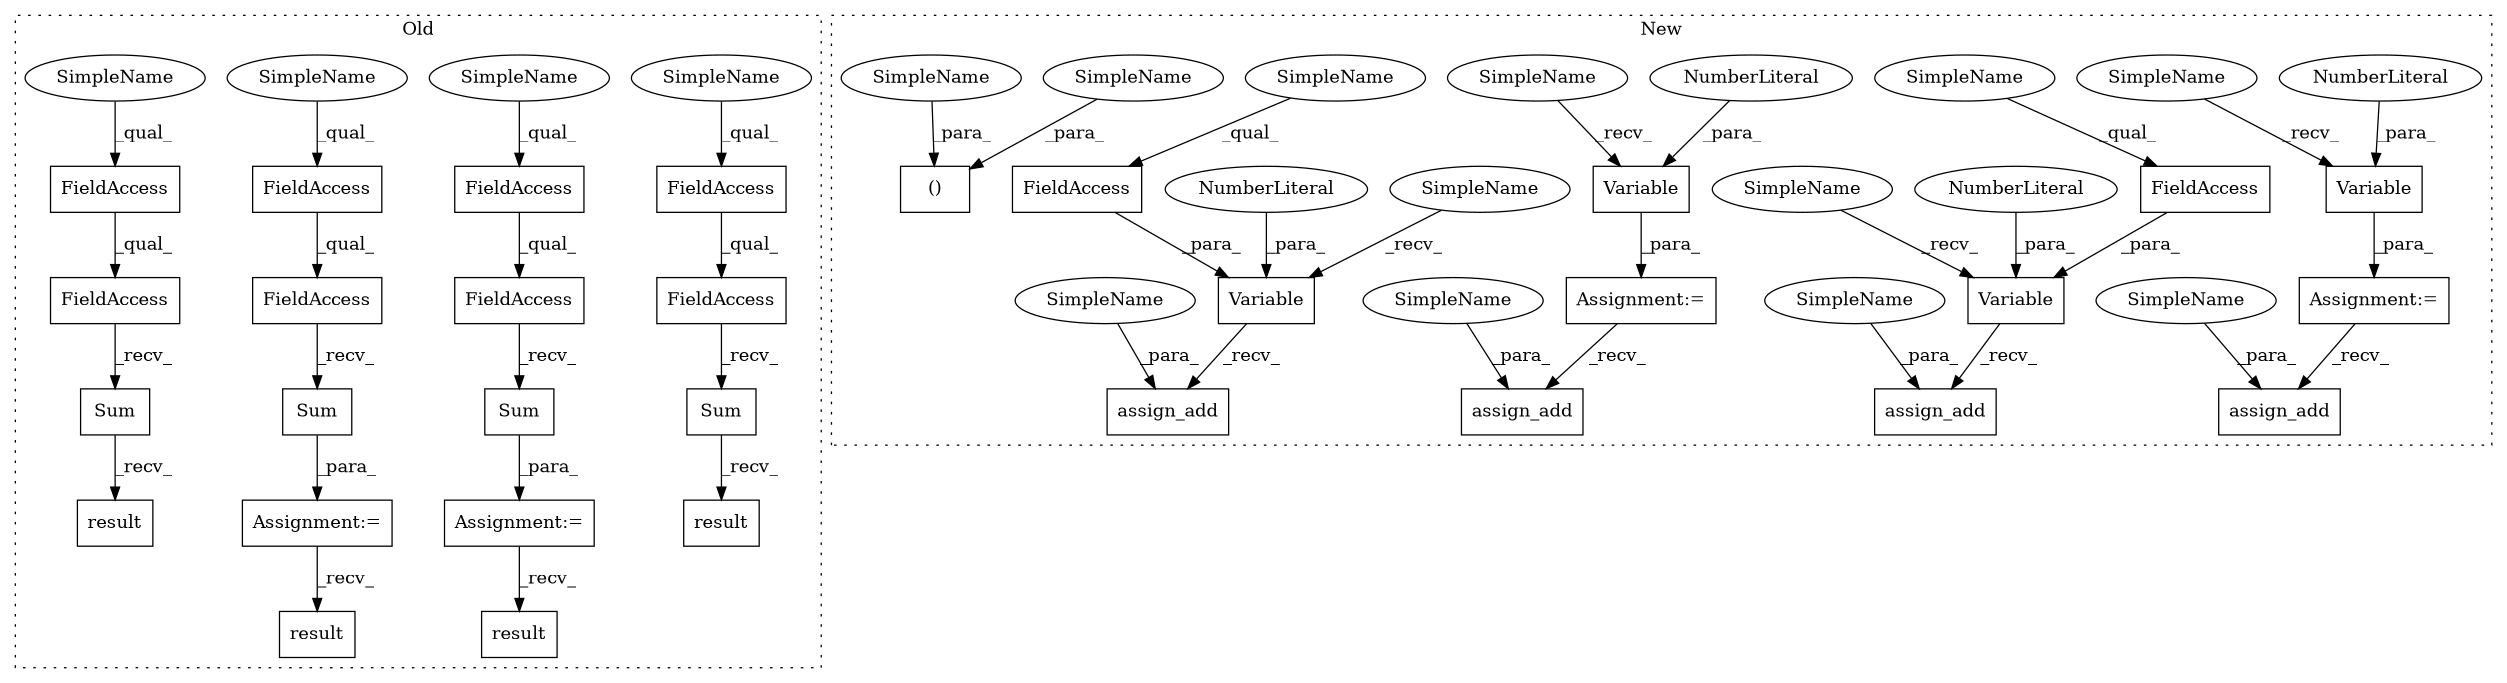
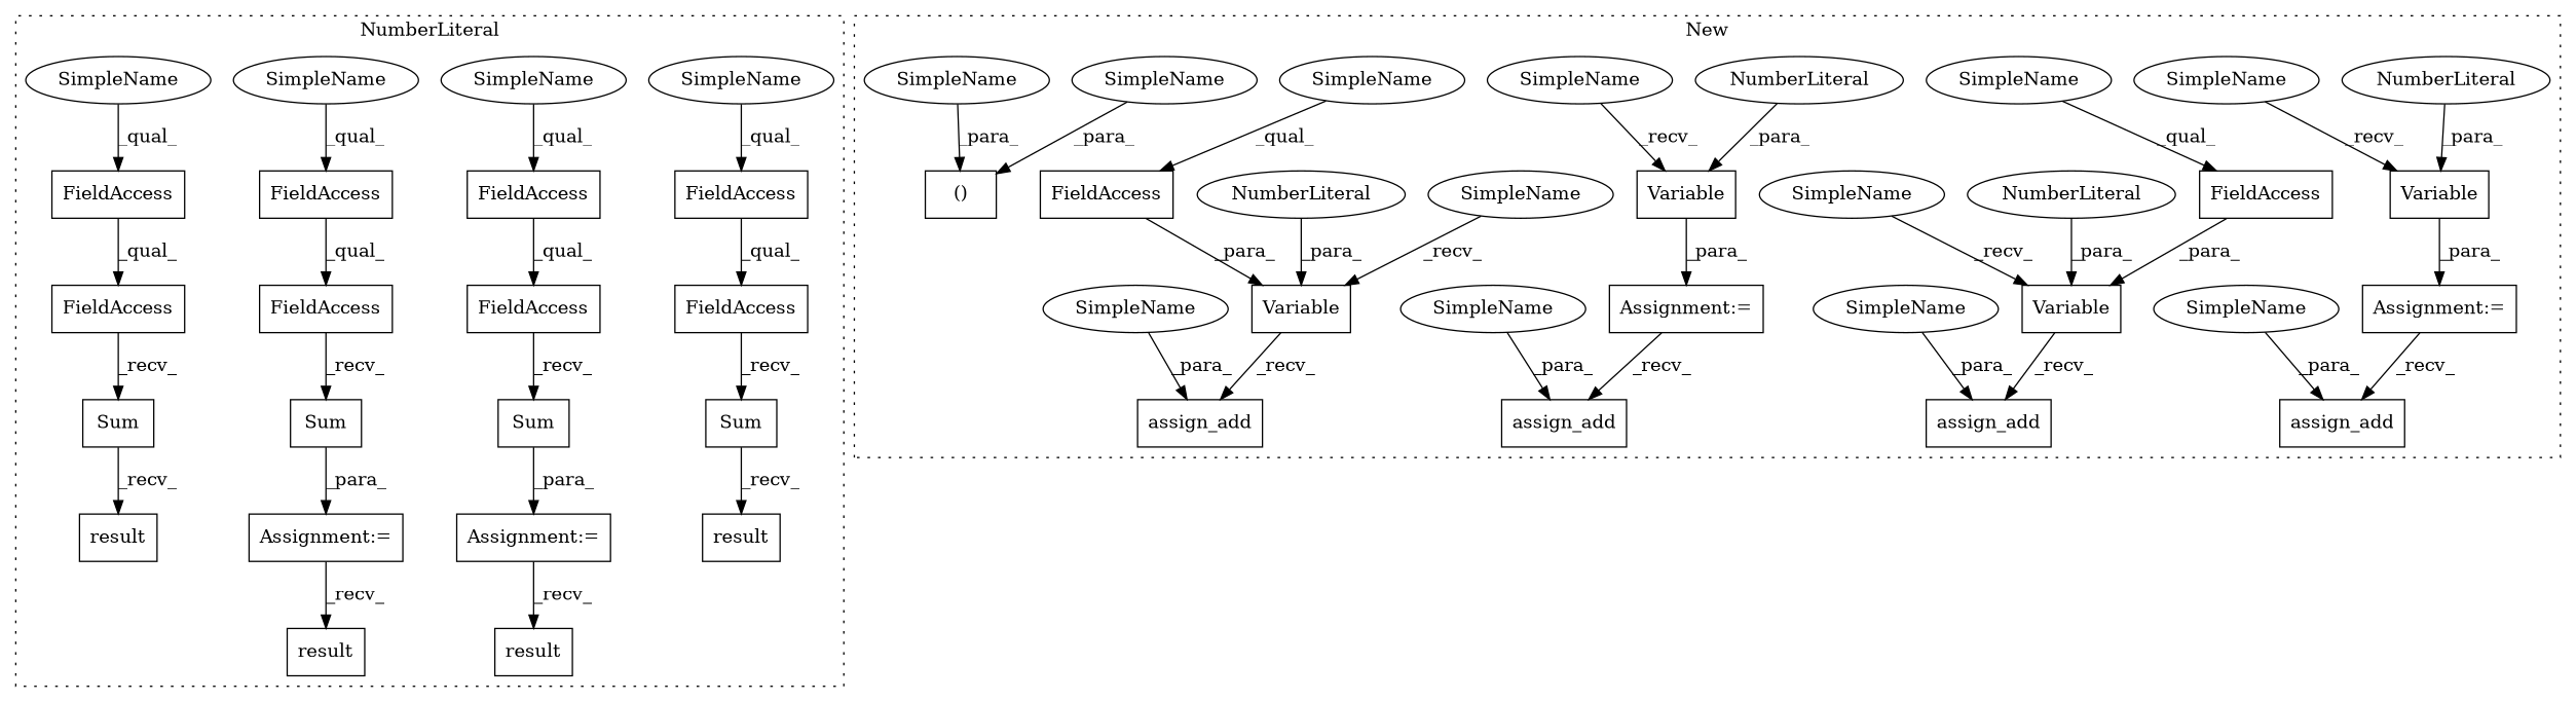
  digraph {
    node [a=32 l=10 s=3456 shape=box]
    n1 [l=5 label=Sum s=3481]
    n2 [l=8 label=result s=4624]
    n3 [a=22 l=24 label=FieldAccess]
    n4 [a=22 l=16 label=FieldAccess]
    n5 [a=22 l=16 label=FieldAccess s=3316]
    n6 [a=22 l=24 label=FieldAccess s=3316]
    n7 [a=22 l=16 label=FieldAccess s=3363]
    n8 [a=22 l=24 label=FieldAccess s=3363]
    n9 [a=22 l=16 label=FieldAccess s=3410]
    n10 [a=22 l=24 label=FieldAccess s=3410]
    n11 [l=5 label=Sum s=3341]
    n12 [l=8 label=result s=4901]
    n13 [l=5 label=Sum s=3435]
    n14 [l=8 label=result s=4597]
    n15 [l=5 label=Sum s=3388]
    n16 [l=8 label=result s=4945]
    n17 [a=7 l=1 label="Assignment:=" s=3315]
    n18 [a=7 l=1 label="Assignment:=" s=3409]
    n19 [a=42 label=SimpleName shape=ellipse]
    n20 [a=42 label=SimpleName s=3410 shape=ellipse]
    n21 [a=42 label=SimpleName s=3316 shape=ellipse]
    n22 [a=42 label=SimpleName s=3363 shape=ellipse]
    n23 [l="9,1" label=Variable s="3411,3438"]
    n24 [a=34 l=1 label=NumberLiteral s=3420 shape=ellipse]
    n25 [a=22 l=16 label=FieldAccess s=3422]
    n26 [l="9,1" label=Variable s="3507,3534"]
    n27 [a=34 l=1 label=NumberLiteral s=3516 shape=ellipse]
    n28 [l="9,1" label=Variable s="3467,3479"]
    n29 [a=34 l=3 label=NumberLiteral s=3476 shape=ellipse]
    n30 [l="9,1" label=Variable s="3371,3383"]
    n31 [a=34 l=3 label=NumberLiteral s=3380 shape=ellipse]
    n32 [l="11,1" label=assign_add s="4459,4479"]
    n33 [a=22 l=16 label=FieldAccess s=3518]
    n34 [l="11,1" label=assign_add s="4411,4438"]
    n35 [a=106 l=38 label="()" s=4278]
    n36 [l="11,1" label=assign_add s="4362,4389"]
    n37 [l="11,1" label=assign_add s="4500,4520"]
    n38 [a=7 l=1 label="Assignment:=" s=3455]
    n39 [a=7 l=1 label="Assignment:=" s=3359]
    n40 [a=42 label=SimpleName s=3400 shape=ellipse]
    n41 [a=42 label=SimpleName s=3518 shape=ellipse]
    n42 [a=42 label=SimpleName shape=ellipse]
    n43 [a=42 label=SimpleName s=3496 shape=ellipse]
    n44 [a=42 label=SimpleName s=3422 shape=ellipse]
    n45 [a=42 label=SimpleName s=3360 shape=ellipse]
    n46 [a=42 l=16 label=SimpleName s=4278 shape=ellipse]
    n47 [a=42 l=16 label=SimpleName s=4373 shape=ellipse]
    n48 [a=42 l=16 label=SimpleName s=4422 shape=ellipse]
    n49 [a=42 l=9 label=SimpleName s=4470 shape=ellipse]
    n50 [a=42 l=9 label=SimpleName s=4307 shape=ellipse]
    n51 [a=42 l=9 label=SimpleName s=4511 shape=ellipse]
    subgraph cluster_1 {
-     label=Old
+     label=NumberLiteral
      style=dotted
      n1
      n2
      n3
      n4
      n5
      n6
      n7
      n8
      n9
      n10
      n11
      n12
      n13
      n14
      n15
      n16
      n17
      n18
      n19
      n20
      n21
      n22
    }
    subgraph cluster_2 {
      label=New
      style=dotted
      n23
      n24
      n25
      n26
      n27
      n28
      n29
      n30
      n31
      n32
      n33
      n34
      n35
      n36
      n37
      n38
      n39
      n40
      n41
      n42
      n43
      n44
      n45
      n46
      n47
      n48
      n49
      n50
      n51
    }
    n1 -> n2 [label=_recv_]
    n3 -> n1 [label=_recv_]
    n4 -> n3 [label=_qual_]
    n5 -> n6 [label=_qual_]
    n6 -> n11 [label=_recv_]
    n7 -> n8 [label=_qual_]
    n8 -> n15 [label=_recv_]
    n9 -> n10 [label=_qual_]
    n10 -> n13 [label=_recv_]
    n11 -> n17 [label=_para_]
    n13 -> n18 [label=_para_]
    n15 -> n16 [label=_recv_]
    n17 -> n12 [label=_recv_]
    n18 -> n14 [label=_recv_]
    n19 -> n4 [label=_qual_]
    n20 -> n9 [label=_qual_]
    n21 -> n5 [label=_qual_]
    n22 -> n7 [label=_qual_]
    n23 -> n32 [label=_recv_]
    n24 -> n23 [label=_para_]
    n25 -> n23 [label=_para_]
    n26 -> n37 [label=_recv_]
    n27 -> n26 [label=_para_]
    n28 -> n38 [label=_para_]
    n29 -> n28 [label=_para_]
    n30 -> n39 [label=_para_]
    n31 -> n30 [label=_para_]
    n33 -> n26 [label=_para_]
    n38 -> n34 [label=_recv_]
    n39 -> n36 [label=_recv_]
    n40 -> n23 [label=_recv_]
    n41 -> n33 [label=_qual_]
    n42 -> n28 [label=_recv_]
    n43 -> n26 [label=_recv_]
    n44 -> n25 [label=_qual_]
    n45 -> n30 [label=_recv_]
    n46 -> n35 [label=_para_]
    n47 -> n36 [label=_para_]
    n48 -> n34 [label=_para_]
    n49 -> n32 [label=_para_]
    n50 -> n35 [label=_para_]
    n51 -> n37 [label=_para_]
  }
